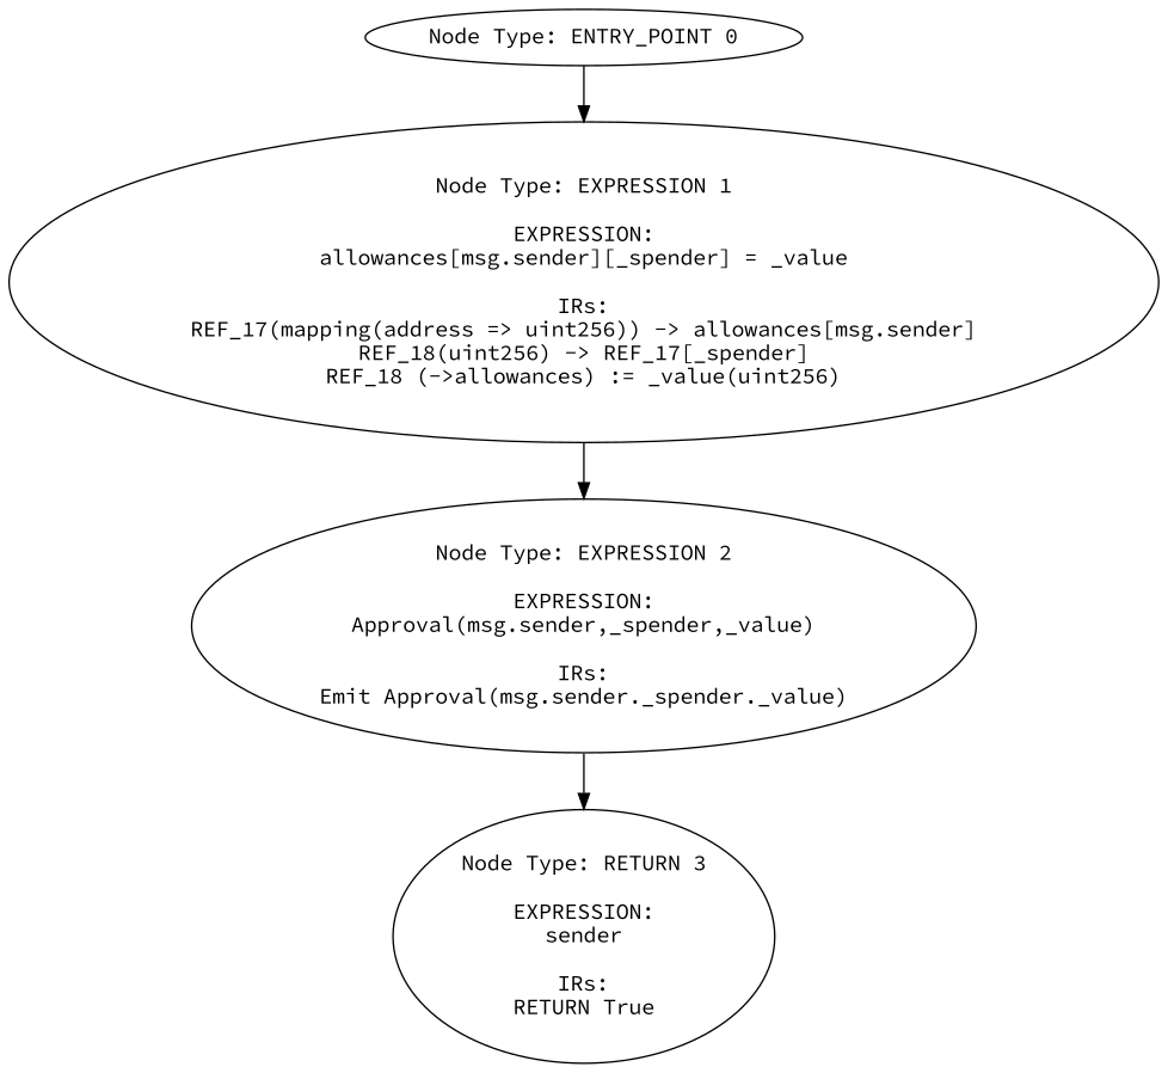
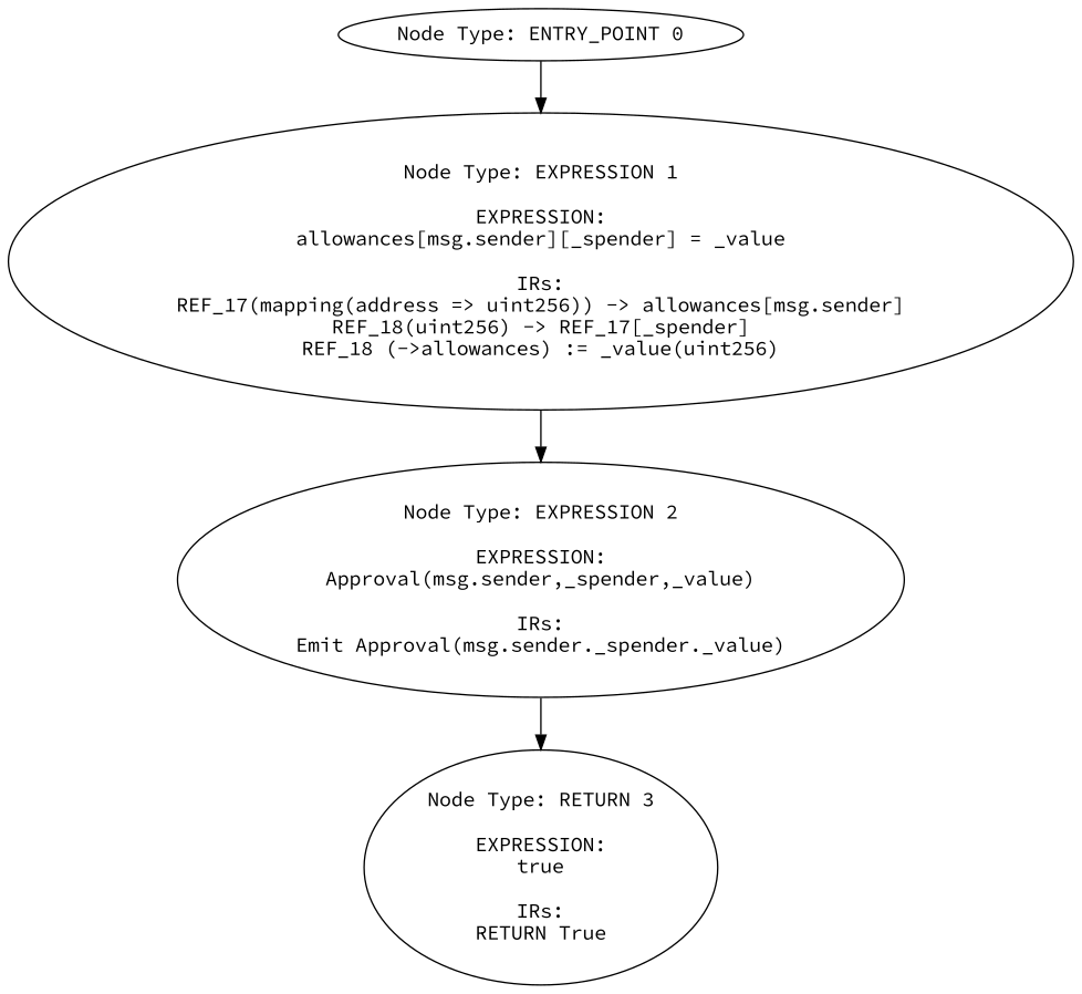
  digraph {
    fontname="Source Code Pro"
    node [fontname="Source Code Pro"]
    edge [fontname="Source Code Pro"]
    n1 [label="Node Type: ENTRY_POINT 0\n"]
    n2 [label="Node Type: EXPRESSION 1\n\nEXPRESSION:\nallowances[msg.sender][_spender] = _value\n\nIRs:\nREF_17(mapping(address => uint256)) -> allowances[msg.sender]\nREF_18(uint256) -> REF_17[_spender]\nREF_18 (->allowances) := _value(uint256)"]
    n3 [label="Node Type: EXPRESSION 2\n\nEXPRESSION:\nApproval(msg.sender,_spender,_value)\n\nIRs:\nEmit Approval(msg.sender._spender._value)"]
-   n4 [label="Node Type: RETURN 3\n\nEXPRESSION:\nsender\n\nIRs:\nRETURN True"]
+   n4 [label="Node Type: RETURN 3\n\nEXPRESSION:\ntrue\n\nIRs:\nRETURN True"]
    n1 -> n2
    n2 -> n3
    n3 -> n4
  }
